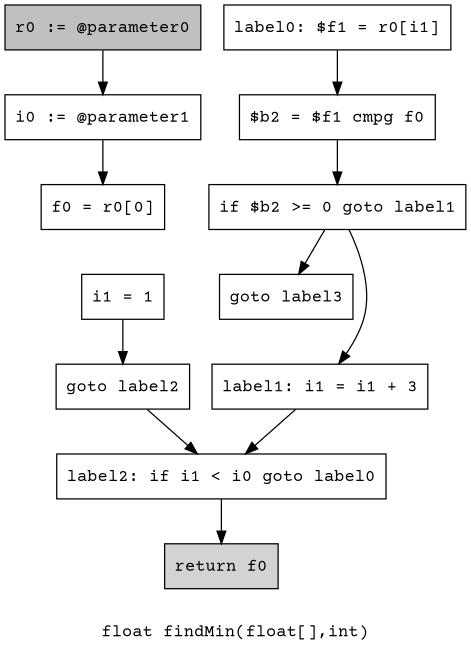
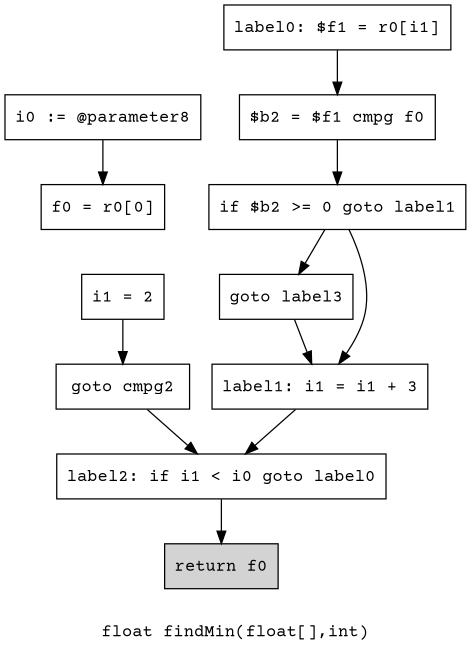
  digraph {
    fontname="Courier Prime"
    label="float findMin(float[],int)"
    node [fontname="Courier Prime" shape=box]
    edge [fontname="Courier Prime"]
-   n1 [fillcolor=gray label="r0 := @parameter0" style=filled]
-   n2 [label="i0 := @parameter1"]
+   n2 [label="i0 := @parameter8"]
    n3 [label="f0 = r0[0]"]
-   n4 [label="i1 = 1"]
-   n5 [label="goto label2"]
+   n4 [label="i1 = 2"]
+   n5 [label="goto cmpg2"]
    n6 [label="label2: if i1 < i0 goto label0"]
    n7 [fillcolor=lightgray label="return f0" style=filled]
    n8 [label="label0: $f1 = r0[i1]"]
    n9 [label="$b2 = $f1 cmpg f0"]
    n10 [label="if $b2 >= 0 goto label1"]
    n11 [label="goto label3"]
    n12 [label="label1: i1 = i1 + 3"]
-   n1 -> n2
    n2 -> n3
    n4 -> n5
    n5 -> n6
    n6 -> n7
    n8 -> n9
    n9 -> n10
    n10 -> n11
    n10 -> n12
+   n11 -> n12
    n12 -> n6
  }
